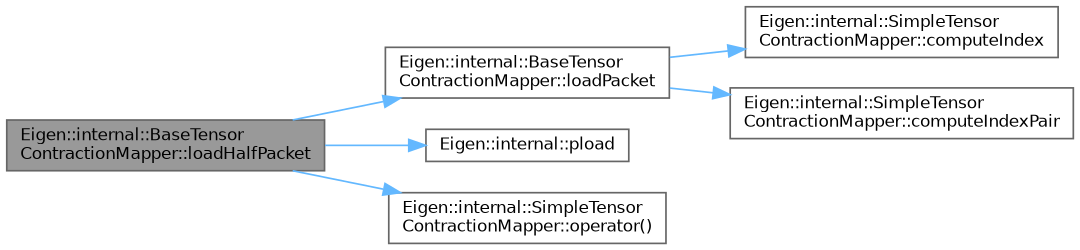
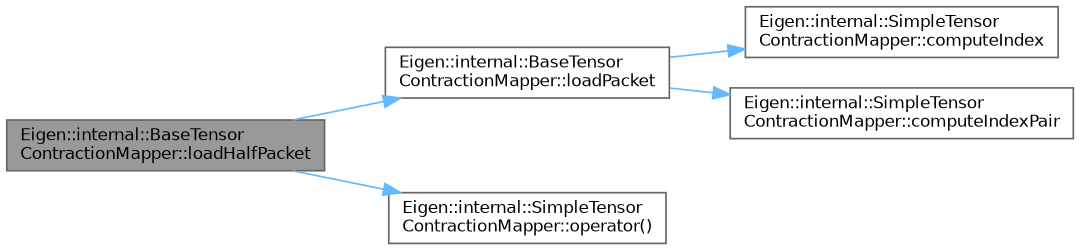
  digraph {
    rankdir=LR
    node [color=grey40 fillcolor=white fontname=Helvetica fontsize=10 shape=box style=filled]
    edge [color=steelblue1 fontname=Helvetica fontsize=10 labelfontname=Helvetica labelfontsize=10 style=solid]
    n1 [color=gray40 fillcolor=grey60 fontcolor=black height=0.2 label="Eigen::internal::BaseTensor\lContractionMapper::loadHalfPacket" width=0.4]
    n2 [height=0.2 label="Eigen::internal::BaseTensor\lContractionMapper::loadPacket" width=0.4]
-   n3 [height=0.2 label="Eigen::internal::pload" width=0.4]
    n4 [height=0.2 label="Eigen::internal::SimpleTensor\lContractionMapper::operator()" width=0.4]
    n5 [height=0.2 label="Eigen::internal::SimpleTensor\lContractionMapper::computeIndex" width=0.4]
    n6 [height=0.2 label="Eigen::internal::SimpleTensor\lContractionMapper::computeIndexPair" width=0.4]
    n1 -> n2
-   n1 -> n3
    n1 -> n4
    n2 -> n5
    n2 -> n6
  }
